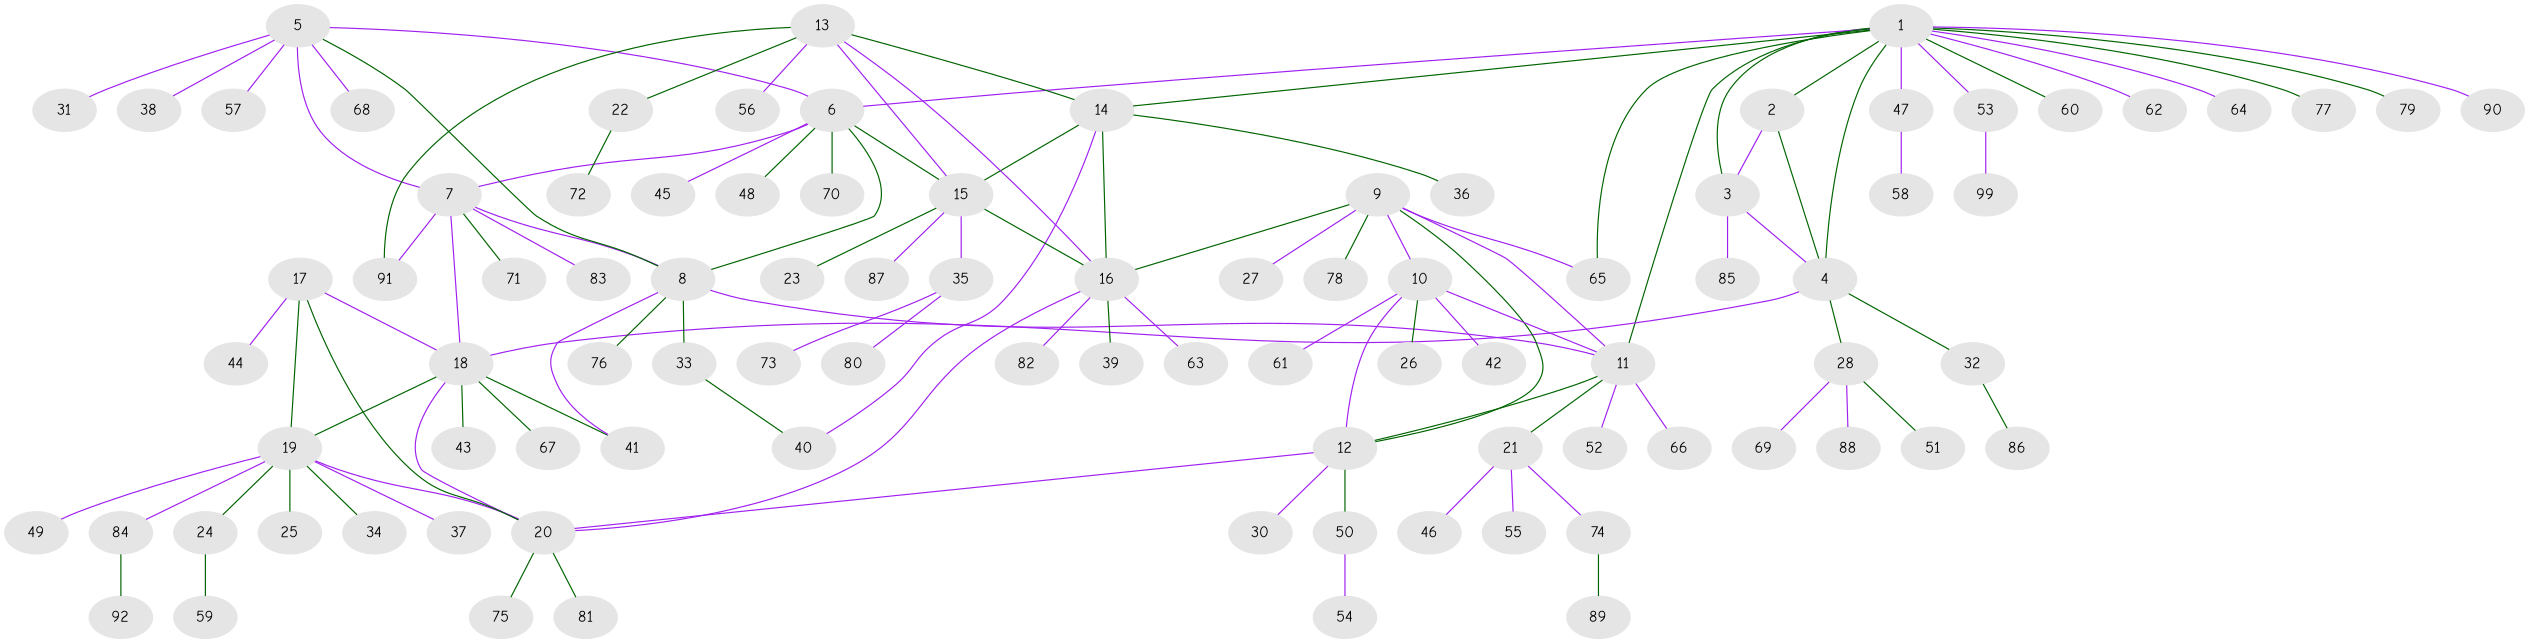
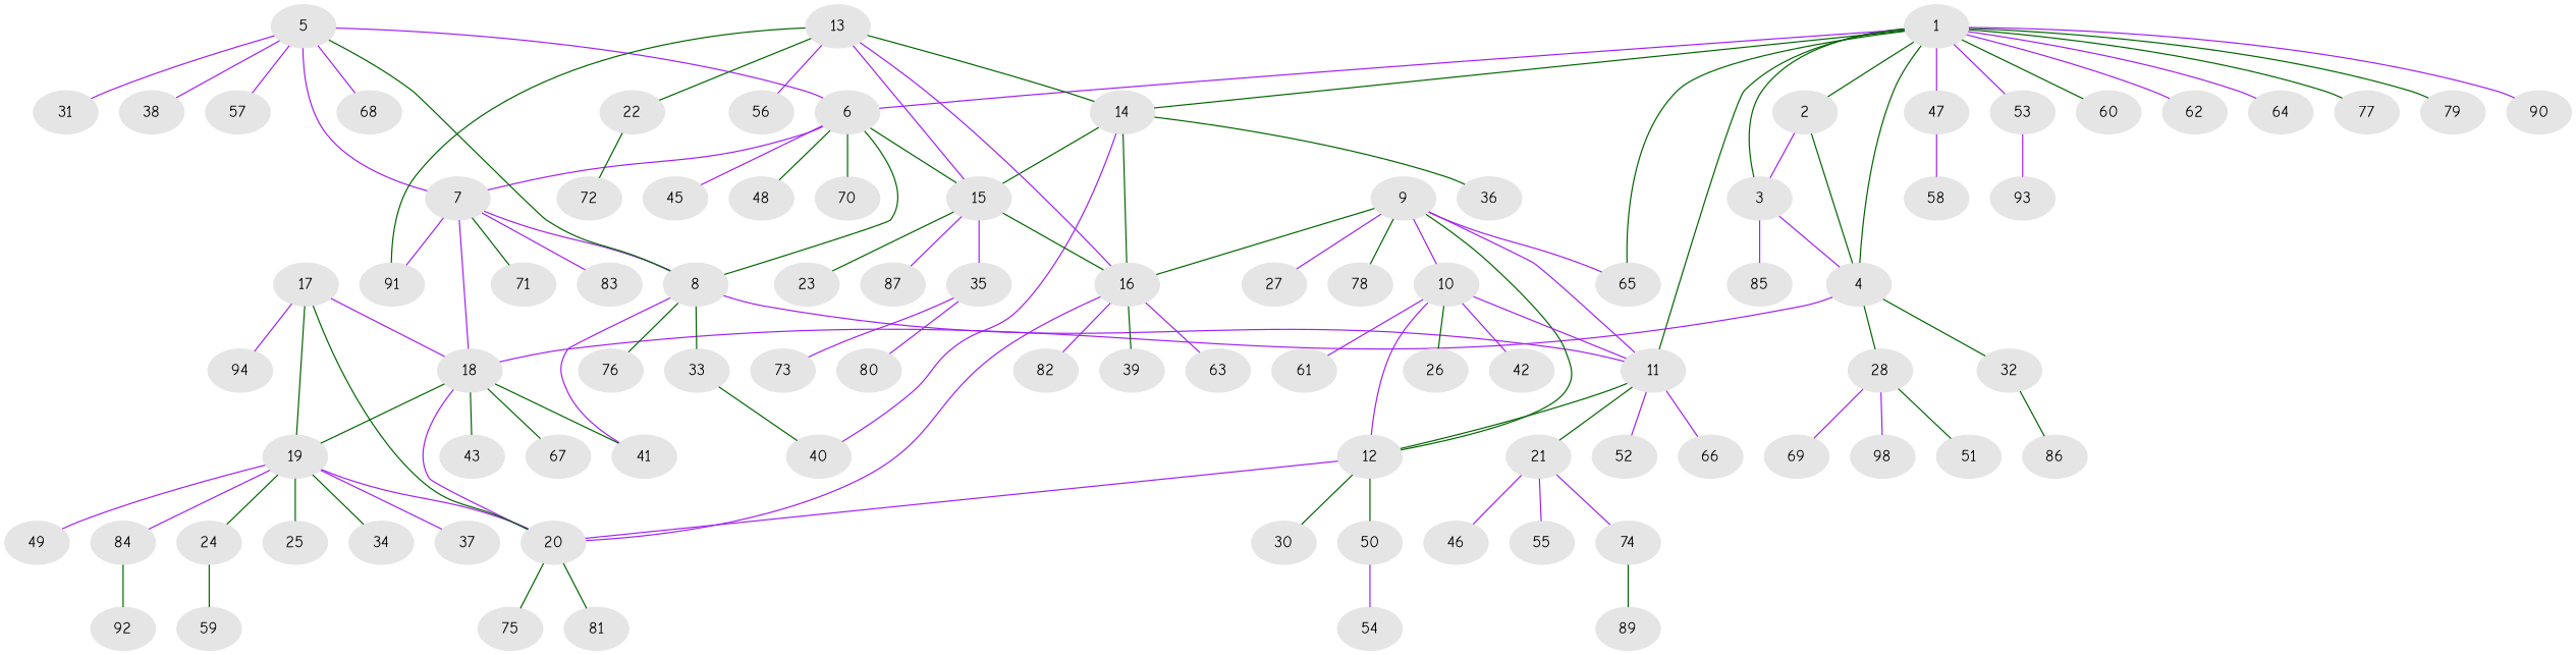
  graph {
    fontname="Comic Neue"
    node [color=gray90 fontname="Comic Neue" style=filled]
    edge [color=purple fontname="Comic Neue"]
    1
    2
    3
    4
    6
    11
    14
    47
    53
    60
    62
    64
    65
    77
    79
    90
    85
    18
    28
    32
    7
    8
    15
    45
    48
    70
    12
    21
    52
    66
    16
    36
    40
    58
-   93 [label=99]
+   93
    41
    20
    19
    43
    67
    51
    69
-   88
+   88 [label=98]
    86
    5
    31
    38
    57
    68
    71
    83
    91
    33
    76
    23
    35
    87
    9
    10
    27
    78
    26
    42
    61
    30
    50
    39
    63
    82
    46
    55
    74
    75
    81
    54
    13
    22
    56
    72
    73
    80
    17
-   44
+   44 [label=94]
    24
    25
    34
    37
    49
    84
    59
    92
    89
    1 -- 2 [color=darkgreen]
    1 -- 3 [color=darkgreen]
    1 -- 4 [color=darkgreen]
    1 -- 6
    1 -- 11 [color=darkgreen]
    1 -- 14 [color=darkgreen]
    1 -- 47
    1 -- 53
    1 -- 60 [color=darkgreen]
    1 -- 62
    1 -- 64
    1 -- 65 [color=darkgreen]
    1 -- 77 [color=darkgreen]
    1 -- 79 [color=darkgreen]
    1 -- 90
    2 -- 3
    2 -- 4 [color=darkgreen]
    3 -- 4
    3 -- 85
    4 -- 18
    4 -- 28 [color=darkgreen]
    4 -- 32 [color=darkgreen]
    6 -- 7
    6 -- 8 [color=darkgreen]
    6 -- 15 [color=darkgreen]
    6 -- 45
    6 -- 48 [color=darkgreen]
    6 -- 70 [color=darkgreen]
    11 -- 12 [color=darkgreen]
    11 -- 21 [color=darkgreen]
    11 -- 52
    11 -- 66
    14 -- 15 [color=darkgreen]
    14 -- 16 [color=darkgreen]
    14 -- 36 [color=darkgreen]
    14 -- 40
    47 -- 58
    53 -- 93
    18 -- 41 [color=darkgreen]
    18 -- 20
    18 -- 19 [color=darkgreen]
    18 -- 43 [color=darkgreen]
    18 -- 67 [color=darkgreen]
    28 -- 51 [color=darkgreen]
    28 -- 69
    28 -- 88
    32 -- 86 [color=darkgreen]
    7 -- 18
    7 -- 8
    7 -- 71 [color=darkgreen]
    7 -- 83
    7 -- 91
    8 -- 11
    8 -- 41
    8 -- 33 [color=darkgreen]
    8 -- 76 [color=darkgreen]
    15 -- 16 [color=darkgreen]
    15 -- 23 [color=darkgreen]
    15 -- 35
    15 -- 87
    12 -- 20
-   12 -- 30
+   12 -- 30 [color=darkgreen]
    12 -- 50 [color=darkgreen]
    21 -- 46
    21 -- 55
    21 -- 74
    16 -- 20
    16 -- 39 [color=darkgreen]
    16 -- 63
    16 -- 82
    20 -- 75 [color=darkgreen]
    20 -- 81 [color=darkgreen]
    19 -- 20
    19 -- 24 [color=darkgreen]
    19 -- 25 [color=darkgreen]
    19 -- 34 [color=darkgreen]
    19 -- 37
    19 -- 49
    19 -- 84
    5 -- 6
    5 -- 7
    5 -- 8 [color=darkgreen]
    5 -- 31
    5 -- 38
    5 -- 57
    5 -- 68
    33 -- 40 [color=darkgreen]
    35 -- 73
    35 -- 80
    9 -- 11
    9 -- 65
    9 -- 12 [color=darkgreen]
    9 -- 16 [color=darkgreen]
    9 -- 10
    9 -- 27
    9 -- 78 [color=darkgreen]
    10 -- 11
    10 -- 12
    10 -- 26 [color=darkgreen]
    10 -- 42
    10 -- 61
    50 -- 54
    74 -- 89 [color=darkgreen]
    13 -- 14 [color=darkgreen]
    13 -- 15
    13 -- 16
    13 -- 91 [color=darkgreen]
    13 -- 22 [color=darkgreen]
    13 -- 56
    22 -- 72 [color=darkgreen]
    17 -- 18
    17 -- 20 [color=darkgreen]
    17 -- 19 [color=darkgreen]
    17 -- 44
    24 -- 59 [color=darkgreen]
    84 -- 92 [color=darkgreen]
  }
